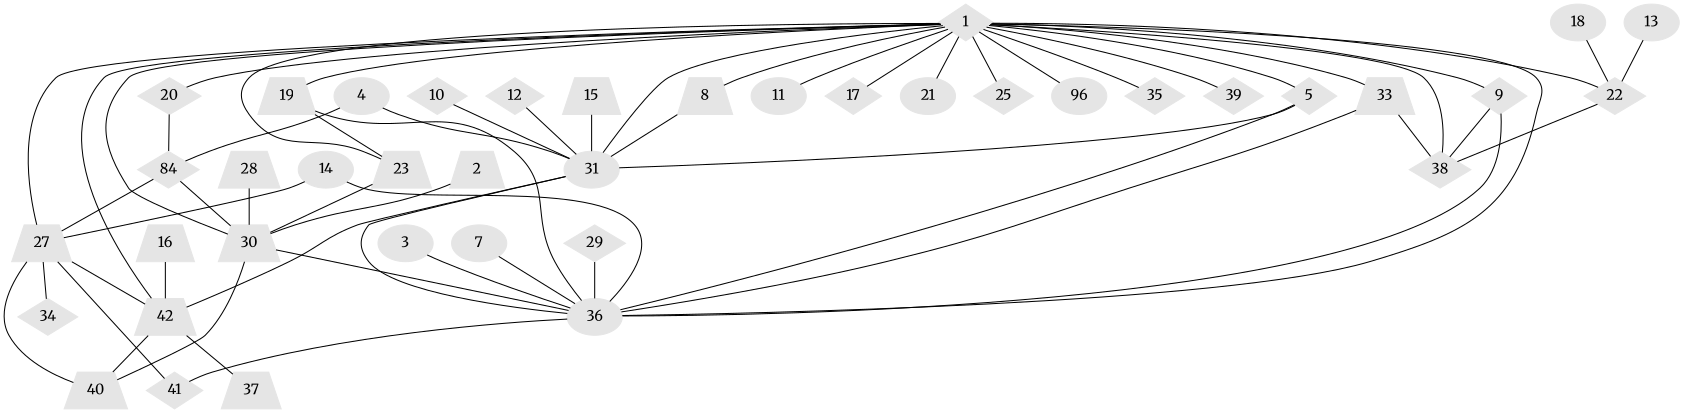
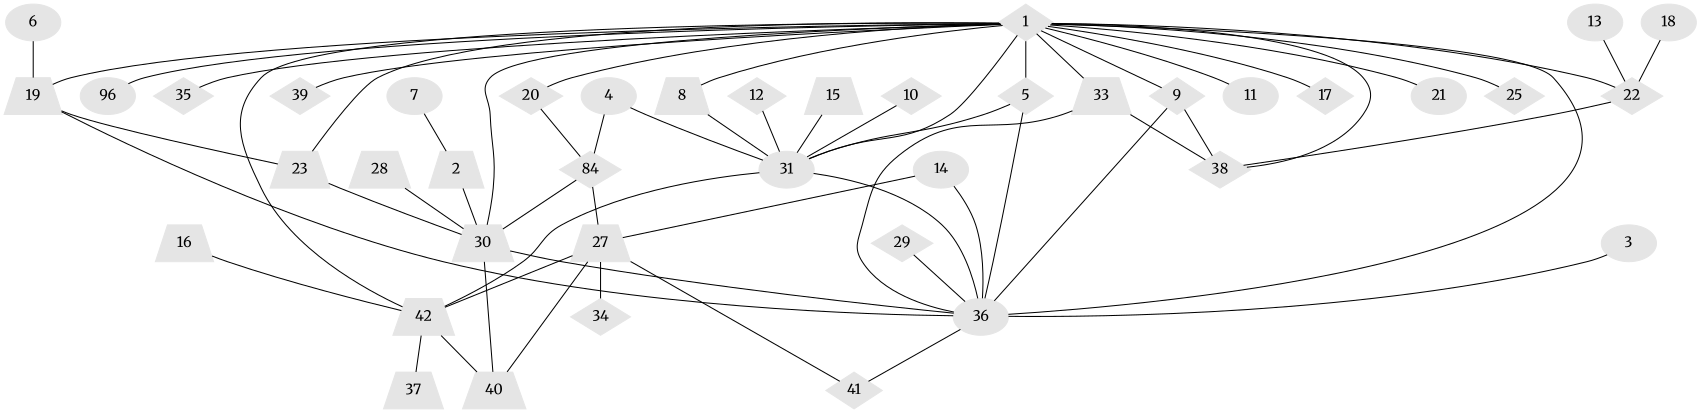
  graph {
    fontname=Merriweather
    node [color=gray90 fontname=Merriweather shape=diamond style=filled]
    edge [fontname=Merriweather weight=1.0]
    1
    5
    8 [shape=trapezium]
    9
    11 [shape=ellipse]
    17
    19 [shape=trapezium]
    20
    21 [shape=ellipse]
    22
    23 [shape=trapezium]
    25
    n13 [label=96 shape=ellipse]
    27 [shape=trapezium]
    30 [shape=trapezium]
    31 [shape=ellipse]
    n17 [label=42 shape=trapezium]
    33 [shape=trapezium]
    35
    36 [shape=ellipse]
    38
    39
    n23 [label=84]
    34
    40 [shape=trapezium]
    41
    37 [shape=trapezium]
    2 [shape=trapezium]
    3 [shape=ellipse]
    4 [shape=ellipse]
+   6 [shape=ellipse]
    7 [shape=ellipse]
    10
    12
    13 [shape=ellipse]
    14 [shape=ellipse]
    15 [shape=trapezium]
    16 [shape=trapezium]
    18 [shape=ellipse]
    28 [shape=trapezium]
    29
    1 -- 5
    1 -- 8
    1 -- 9
    1 -- 11
    1 -- 17
    1 -- 19 [weight=2.0]
    1 -- 20
    1 -- 21
    1 -- 22 [weight=3.0]
    1 -- 23
    1 -- 25
    1 -- n13
-   1 -- 27
    1 -- 30
    1 -- 31
    1 -- n17
    1 -- 33
    1 -- 35
    1 -- 36
    1 -- 38
    1 -- 39
    5 -- 31
    5 -- 36
    8 -- 31
    9 -- 36 [weight=2.0]
    9 -- 38
    19 -- 23
    19 -- 36
    20 -- n23
    22 -- 38
    23 -- 30
    27 -- n17
    27 -- 34
    27 -- 40
    27 -- 41
    30 -- 36
    30 -- 40
    31 -- n17
    31 -- 36
    n17 -- 40
    n17 -- 37
    33 -- 36
    33 -- 38
    36 -- 41
    n23 -- 27
    n23 -- 30
    2 -- 30
    3 -- 36
    4 -- 31
    4 -- n23
-   7 -- 36
+   6 -- 19
+   7 -- 2
    10 -- 31
    12 -- 31
    13 -- 22
    14 -- 27
    14 -- 36
    15 -- 31
    16 -- n17
    18 -- 22
    28 -- 30
    29 -- 36
  }
